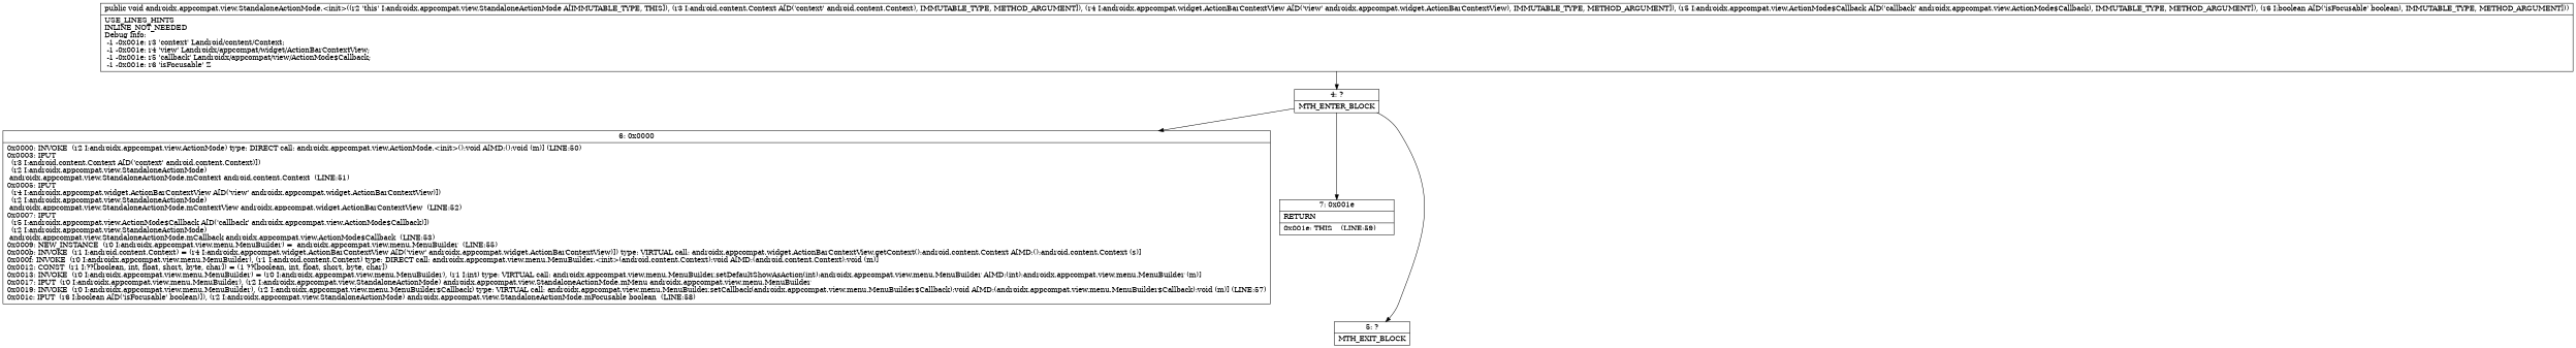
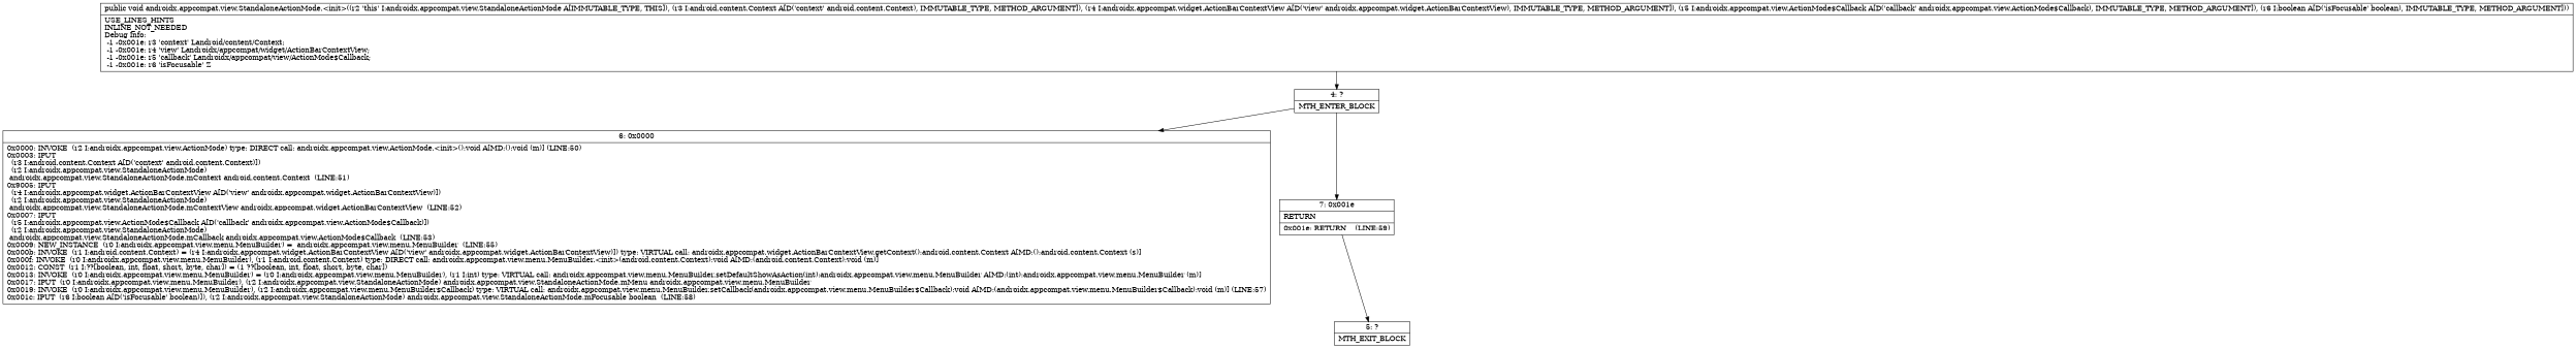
  digraph {
    node [shape=record]
    n1 [label="{4\:\ ?|MTH_ENTER_BLOCK\l}"]
-   n2 [label="{6\:\ 0x0000|0x0000: INVOKE  (r2 I:androidx.appcompat.view.ActionMode) type: DIRECT call: androidx.appcompat.view.ActionMode.\<init\>():void A[MD:():void (m)] (LINE:50)\l0x0003: IPUT  \l  (r3 I:android.content.Context A[D('context' android.content.Context)])\l  (r2 I:androidx.appcompat.view.StandaloneActionMode)\l androidx.appcompat.view.StandaloneActionMode.mContext android.content.Context  (LINE:51)\l0x0005: IPUT  \l  (r4 I:androidx.appcompat.widget.ActionBarContextView A[D('view' androidx.appcompat.widget.ActionBarContextView)])\l  (r2 I:androidx.appcompat.view.StandaloneActionMode)\l androidx.appcompat.view.StandaloneActionMode.mContextView androidx.appcompat.widget.ActionBarContextView  (LINE:52)\l0x0007: IPUT  \l  (r5 I:androidx.appcompat.view.ActionMode$Callback A[D('callback' androidx.appcompat.view.ActionMode$Callback)])\l  (r2 I:androidx.appcompat.view.StandaloneActionMode)\l androidx.appcompat.view.StandaloneActionMode.mCallback androidx.appcompat.view.ActionMode$Callback  (LINE:53)\l0x0009: NEW_INSTANCE  (r0 I:androidx.appcompat.view.menu.MenuBuilder) =  androidx.appcompat.view.menu.MenuBuilder  (LINE:55)\l0x000b: INVOKE  (r1 I:android.content.Context) = (r4 I:androidx.appcompat.widget.ActionBarContextView A[D('view' androidx.appcompat.widget.ActionBarContextView)]) type: VIRTUAL call: androidx.appcompat.widget.ActionBarContextView.getContext():android.content.Context A[MD:():android.content.Context (s)]\l0x000f: INVOKE  (r0 I:androidx.appcompat.view.menu.MenuBuilder), (r1 I:android.content.Context) type: DIRECT call: androidx.appcompat.view.menu.MenuBuilder.\<init\>(android.content.Context):void A[MD:(android.content.Context):void (m)]\l0x0012: CONST  (r1 I:??[boolean, int, float, short, byte, char]) = (1 ??[boolean, int, float, short, byte, char]) \l0x0013: INVOKE  (r0 I:androidx.appcompat.view.menu.MenuBuilder) = (r0 I:androidx.appcompat.view.menu.MenuBuilder), (r1 I:int) type: VIRTUAL call: androidx.appcompat.view.menu.MenuBuilder.setDefaultShowAsAction(int):androidx.appcompat.view.menu.MenuBuilder A[MD:(int):androidx.appcompat.view.menu.MenuBuilder (m)]\l0x0017: IPUT  (r0 I:androidx.appcompat.view.menu.MenuBuilder), (r2 I:androidx.appcompat.view.StandaloneActionMode) androidx.appcompat.view.StandaloneActionMode.mMenu androidx.appcompat.view.menu.MenuBuilder \l0x0019: INVOKE  (r0 I:androidx.appcompat.view.menu.MenuBuilder), (r2 I:androidx.appcompat.view.menu.MenuBuilder$Callback) type: VIRTUAL call: androidx.appcompat.view.menu.MenuBuilder.setCallback(androidx.appcompat.view.menu.MenuBuilder$Callback):void A[MD:(androidx.appcompat.view.menu.MenuBuilder$Callback):void (m)] (LINE:57)\l0x001c: IPUT  (r6 I:boolean A[D('isFocusable' boolean)]), (r2 I:androidx.appcompat.view.StandaloneActionMode) androidx.appcompat.view.StandaloneActionMode.mFocusable boolean  (LINE:58)\l}"]
-   n3 [label="{7\:\ 0x001e|RETURN\l|0x001e: THIS    (LINE:59)\l}"]
+   n2 [label="{6\:\ 0x0000|0x0000: INVOKE  (r2 I:androidx.appcompat.view.ActionMode) type: DIRECT call: androidx.appcompat.view.ActionMode.\<init\>():void A[MD:():void (m)] (LINE:50)\l0x0003: IPUT  \l  (r3 I:android.content.Context A[D('context' android.content.Context)])\l  (r2 I:androidx.appcompat.view.StandaloneActionMode)\l androidx.appcompat.view.StandaloneActionMode.mContext android.content.Context  (LINE:51)\l0x9005: IPUT  \l  (r4 I:androidx.appcompat.widget.ActionBarContextView A[D('view' androidx.appcompat.widget.ActionBarContextView)])\l  (r2 I:androidx.appcompat.view.StandaloneActionMode)\l androidx.appcompat.view.StandaloneActionMode.mContextView androidx.appcompat.widget.ActionBarContextView  (LINE:52)\l0x0007: IPUT  \l  (r5 I:androidx.appcompat.view.ActionMode$Callback A[D('callback' androidx.appcompat.view.ActionMode$Callback)])\l  (r2 I:androidx.appcompat.view.StandaloneActionMode)\l androidx.appcompat.view.StandaloneActionMode.mCallback androidx.appcompat.view.ActionMode$Callback  (LINE:53)\l0x0009: NEW_INSTANCE  (r0 I:androidx.appcompat.view.menu.MenuBuilder) =  androidx.appcompat.view.menu.MenuBuilder  (LINE:55)\l0x000b: INVOKE  (r1 I:android.content.Context) = (r4 I:androidx.appcompat.widget.ActionBarContextView A[D('view' androidx.appcompat.widget.ActionBarContextView)]) type: VIRTUAL call: androidx.appcompat.widget.ActionBarContextView.getContext():android.content.Context A[MD:():android.content.Context (s)]\l0x000f: INVOKE  (r0 I:androidx.appcompat.view.menu.MenuBuilder), (r1 I:android.content.Context) type: DIRECT call: androidx.appcompat.view.menu.MenuBuilder.\<init\>(android.content.Context):void A[MD:(android.content.Context):void (m)]\l0x0012: CONST  (r1 I:??[boolean, int, float, short, byte, char]) = (1 ??[boolean, int, float, short, byte, char]) \l0x0013: INVOKE  (r0 I:androidx.appcompat.view.menu.MenuBuilder) = (r0 I:androidx.appcompat.view.menu.MenuBuilder), (r1 I:int) type: VIRTUAL call: androidx.appcompat.view.menu.MenuBuilder.setDefaultShowAsAction(int):androidx.appcompat.view.menu.MenuBuilder A[MD:(int):androidx.appcompat.view.menu.MenuBuilder (m)]\l0x0017: IPUT  (r0 I:androidx.appcompat.view.menu.MenuBuilder), (r2 I:androidx.appcompat.view.StandaloneActionMode) androidx.appcompat.view.StandaloneActionMode.mMenu androidx.appcompat.view.menu.MenuBuilder \l0x0019: INVOKE  (r0 I:androidx.appcompat.view.menu.MenuBuilder), (r2 I:androidx.appcompat.view.menu.MenuBuilder$Callback) type: VIRTUAL call: androidx.appcompat.view.menu.MenuBuilder.setCallback(androidx.appcompat.view.menu.MenuBuilder$Callback):void A[MD:(androidx.appcompat.view.menu.MenuBuilder$Callback):void (m)] (LINE:57)\l0x001c: IPUT  (r6 I:boolean A[D('isFocusable' boolean)]), (r2 I:androidx.appcompat.view.StandaloneActionMode) androidx.appcompat.view.StandaloneActionMode.mFocusable boolean  (LINE:58)\l}"]
+   n3 [label="{7\:\ 0x001e|RETURN\l|0x001e: RETURN    (LINE:59)\l}"]
    n4 [label="{5\:\ ?|MTH_EXIT_BLOCK\l}"]
    n5 [label="{public void androidx.appcompat.view.StandaloneActionMode.\<init\>((r2 'this' I:androidx.appcompat.view.StandaloneActionMode A[IMMUTABLE_TYPE, THIS]), (r3 I:android.content.Context A[D('context' android.content.Context), IMMUTABLE_TYPE, METHOD_ARGUMENT]), (r4 I:androidx.appcompat.widget.ActionBarContextView A[D('view' androidx.appcompat.widget.ActionBarContextView), IMMUTABLE_TYPE, METHOD_ARGUMENT]), (r5 I:androidx.appcompat.view.ActionMode$Callback A[D('callback' androidx.appcompat.view.ActionMode$Callback), IMMUTABLE_TYPE, METHOD_ARGUMENT]), (r6 I:boolean A[D('isFocusable' boolean), IMMUTABLE_TYPE, METHOD_ARGUMENT]))  | USE_LINES_HINTS\lINLINE_NOT_NEEDED\lDebug Info:\l  \-1 \-0x001e: r3 'context' Landroid\/content\/Context;\l  \-1 \-0x001e: r4 'view' Landroidx\/appcompat\/widget\/ActionBarContextView;\l  \-1 \-0x001e: r5 'callback' Landroidx\/appcompat\/view\/ActionMode$Callback;\l  \-1 \-0x001e: r6 'isFocusable' Z\l}"]
    n1 -> n2
    n1 -> n3
-   n1 -> n4
+   n3 -> n4
    n5 -> n1
  }
